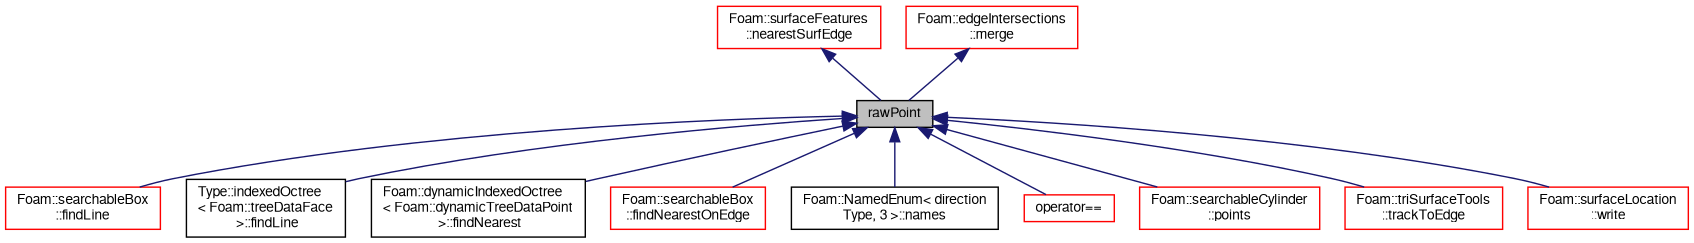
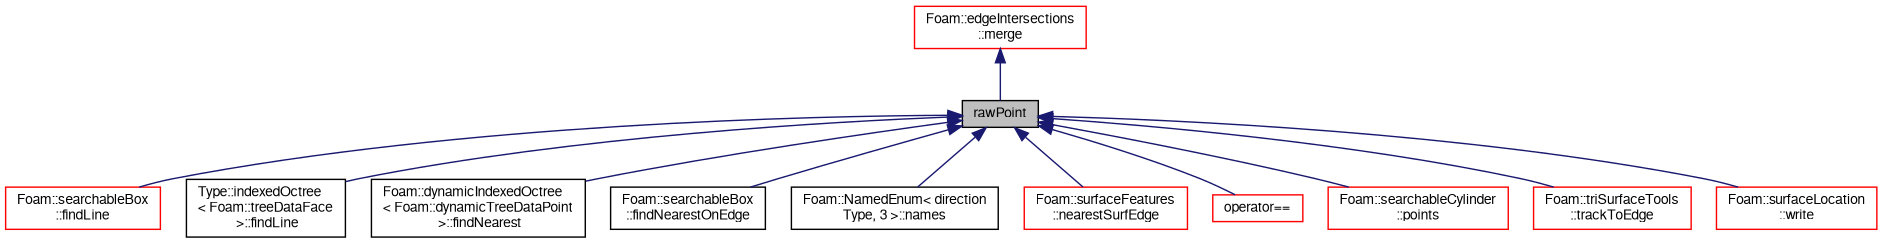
  digraph {
    rankdir=TB
    node [color=red fontname=FreeSans fontsize=10 shape=record]
    edge [color=midnightblue dir=back fontname=FreeSans fontsize=10 labelfontname=FreeSans labelfontsize=10 style=solid]
    n1 [color=black fillcolor=grey75 fontcolor=black height=0.2 label=rawPoint style=filled width=0.4]
    n2 [height=0.2 label="Foam::searchableBox\l::findLine" width=0.4]
    n3 [color=black height=0.2 label="Type::indexedOctree\l\< Foam::treeDataFace\l \>::findLine" width=0.4]
    n4 [color=black height=0.2 label="Foam::dynamicIndexedOctree\l\< Foam::dynamicTreeDataPoint\l \>::findNearest" width=0.4]
-   n5 [height=0.2 label="Foam::searchableBox\l::findNearestOnEdge" width=0.4]
+   n5 [color=black height=0.2 label="Foam::searchableBox\l::findNearestOnEdge" width=0.4]
    n6 [color=black height=0.2 label="Foam::NamedEnum\< direction\lType, 3 \>::names" width=0.4]
    n7 [height=0.2 label="Foam::surfaceFeatures\l::nearestSurfEdge" width=0.4]
    n8 [height=0.2 label="operator==" width=0.4]
    n9 [height=0.2 label="Foam::searchableCylinder\l::points" width=0.4]
    n10 [height=0.2 label="Foam::triSurfaceTools\l::trackToEdge" width=0.4]
    n11 [height=0.2 label="Foam::surfaceLocation\l::write" width=0.4]
    n12 [height=0.2 label="Foam::edgeIntersections\l::merge" width=0.4]
    n1 -> n2
    n1 -> n3
    n1 -> n4
    n1 -> n5
    n1 -> n6
-   n7 -> n1
+   n1 -> n7
    n1 -> n8
    n1 -> n9
    n1 -> n10
    n1 -> n11
    n12 -> n1
  }
